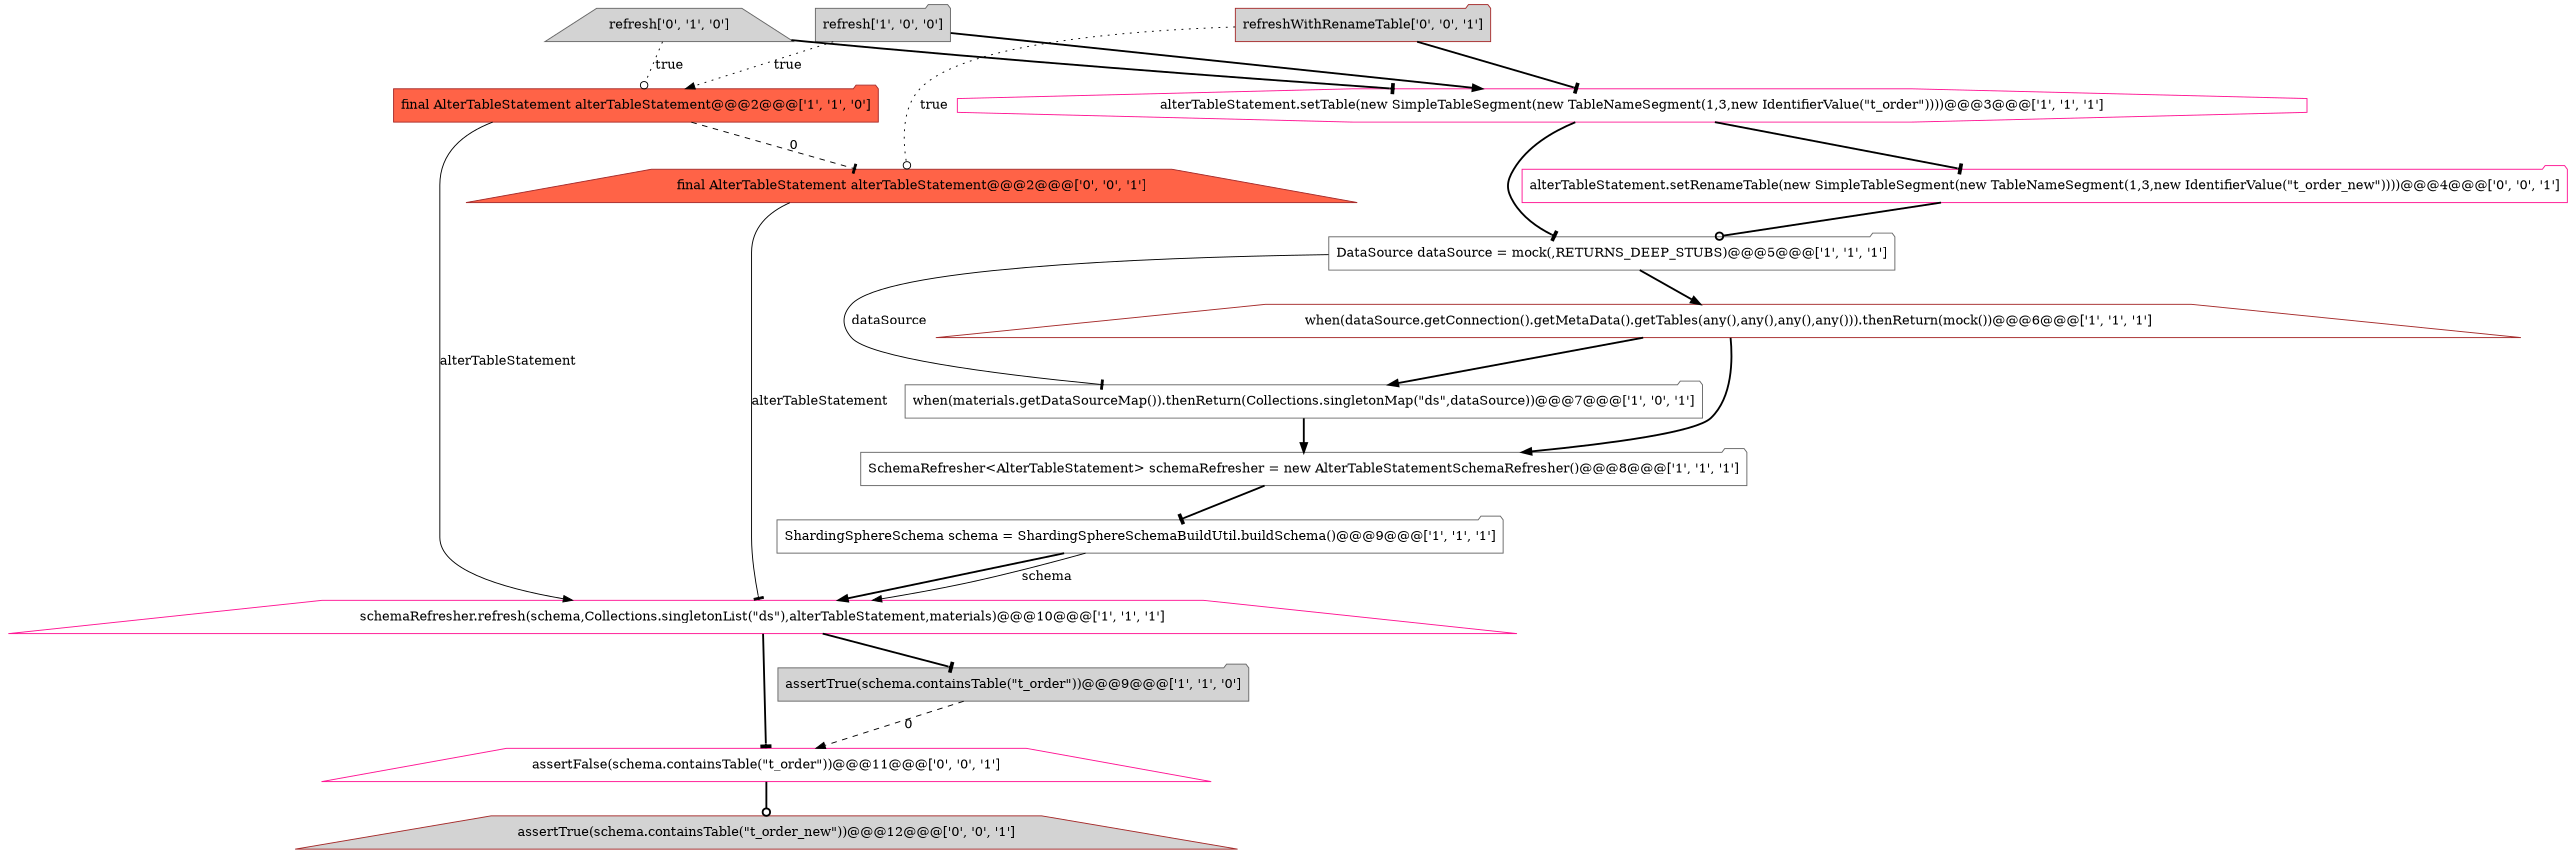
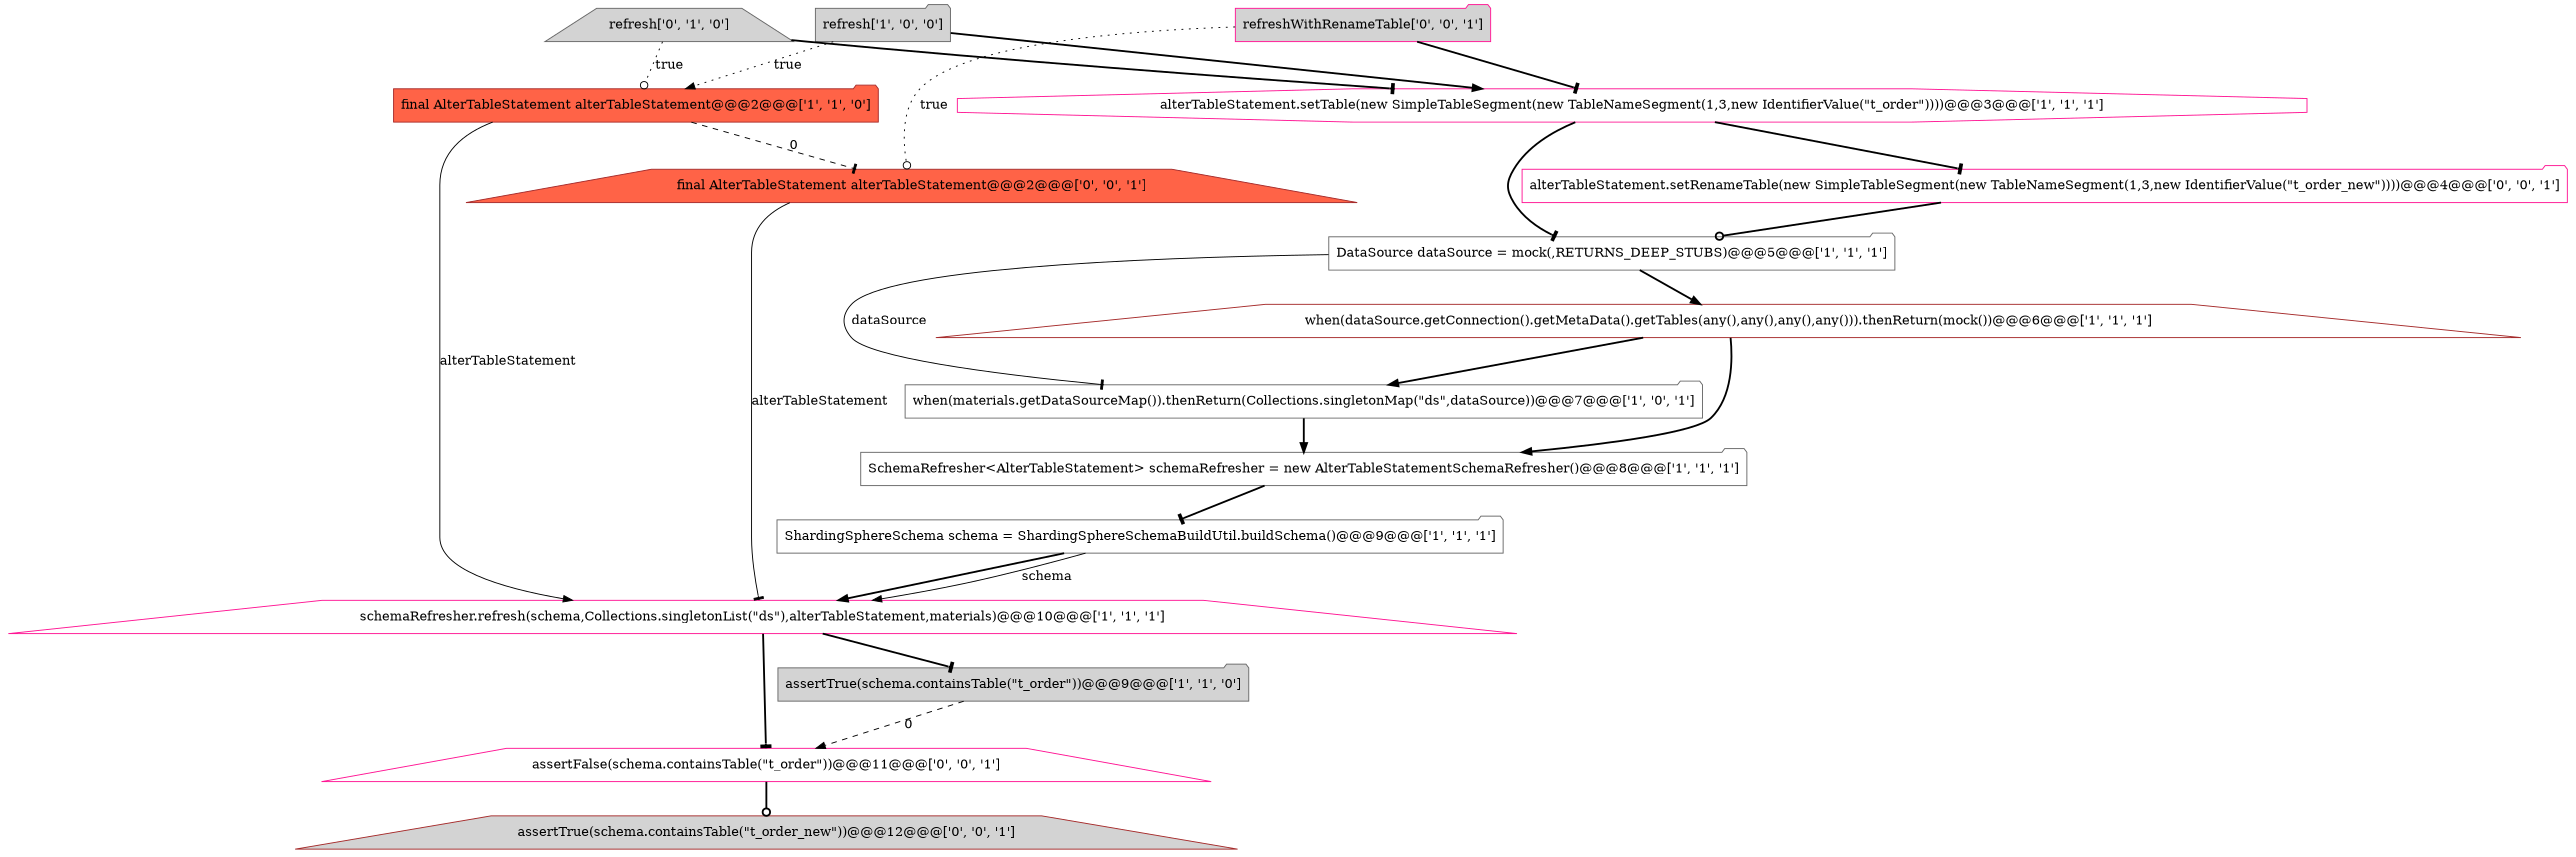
  digraph {
    node [fillcolor=white shape=folder style=filled color=gray40]
    edge [style=bold arrowhead=tee]
    n1 [fillcolor=tomato label="final AlterTableStatement alterTableStatement@@@2@@@['0', '0', '1']" shape=trapezium color=brown]
    n2 [label="schemaRefresher.refresh(schema,Collections.singletonList(\"ds\"),alterTableStatement,materials)@@@10@@@['1', '1', '1']" shape=trapezium color=deeppink]
    n3 [fillcolor=lightgray label="assertTrue(schema.containsTable(\"t_order_new\"))@@@12@@@['0', '0', '1']" shape=trapezium color=brown]
    n4 [fillcolor=lightgray label="refresh['1', '0', '0']"]
    n5 [fillcolor=tomato label="final AlterTableStatement alterTableStatement@@@2@@@['1', '1', '0']" color=brown]
    n6 [label="alterTableStatement.setTable(new SimpleTableSegment(new TableNameSegment(1,3,new IdentifierValue(\"t_order\"))))@@@3@@@['1', '1', '1']" shape=octagon color=deeppink]
    n7 [label="when(materials.getDataSourceMap()).thenReturn(Collections.singletonMap(\"ds\",dataSource))@@@7@@@['1', '0', '1']"]
    n8 [label="SchemaRefresher<AlterTableStatement> schemaRefresher = new AlterTableStatementSchemaRefresher()@@@8@@@['1', '1', '1']"]
-   n9 [fillcolor=lightgray label="refreshWithRenameTable['0', '0', '1']" color=brown]
+   n9 [fillcolor=lightgray label="refreshWithRenameTable['0', '0', '1']" color=deeppink]
    n10 [label="alterTableStatement.setRenameTable(new SimpleTableSegment(new TableNameSegment(1,3,new IdentifierValue(\"t_order_new\"))))@@@4@@@['0', '0', '1']" color=deeppink]
    n11 [label="DataSource dataSource = mock(,RETURNS_DEEP_STUBS)@@@5@@@['1', '1', '1']"]
    n12 [label="ShardingSphereSchema schema = ShardingSphereSchemaBuildUtil.buildSchema()@@@9@@@['1', '1', '1']"]
    n13 [label="assertFalse(schema.containsTable(\"t_order\"))@@@11@@@['0', '0', '1']" shape=trapezium color=deeppink]
    n14 [fillcolor=lightgray label="refresh['0', '1', '0']" shape=trapezium]
    n15 [label="when(dataSource.getConnection().getMetaData().getTables(any(),any(),any(),any())).thenReturn(mock())@@@6@@@['1', '1', '1']" shape=trapezium color=brown]
    n16 [fillcolor=lightgray label="assertTrue(schema.containsTable(\"t_order\"))@@@9@@@['1', '1', '0']"]
    n1 -> n2 [label=alterTableStatement style=solid]
    n2 -> n13
    n2 -> n16
    n4 -> n5 [label=true style=dotted arrowhead=normal]
    n4 -> n6 [arrowhead=normal]
    n5 -> n1 [label=0 style=dashed]
    n5 -> n2 [label=alterTableStatement style=solid arrowhead=normal]
    n6 -> n10
    n6 -> n11
    n7 -> n8 [arrowhead=normal]
    n8 -> n12
    n9 -> n1 [label=true style=dotted arrowhead=odot]
    n9 -> n6
    n10 -> n11 [arrowhead=odot]
    n11 -> n7 [label=dataSource style=solid]
    n11 -> n15 [arrowhead=normal]
    n12 -> n2 [arrowhead=normal]
    n12 -> n2 [label=schema style=solid arrowhead=normal]
    n13 -> n3 [arrowhead=odot]
    n14 -> n5 [label=true style=dotted arrowhead=odot]
    n14 -> n6
    n15 -> n7 [arrowhead=normal]
    n15 -> n8 [arrowhead=normal]
    n16 -> n13 [label=0 style=dashed arrowhead=normal]
  }
